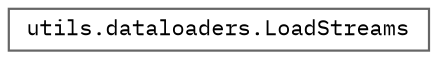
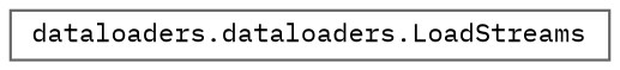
  digraph {
    rankdir=LR
    fontname="IBM Plex Mono"
-   n1 [color=grey40 fillcolor=white fontname="IBM Plex Mono" fontsize=10 height=0.2 label="utils.dataloaders.LoadStreams" shape=box style=filled width=0.4]
+   n1 [color=grey40 fillcolor=white fontname="IBM Plex Mono" fontsize=10 height=0.2 label="dataloaders.dataloaders.LoadStreams" shape=box style=filled width=0.4]
  }
